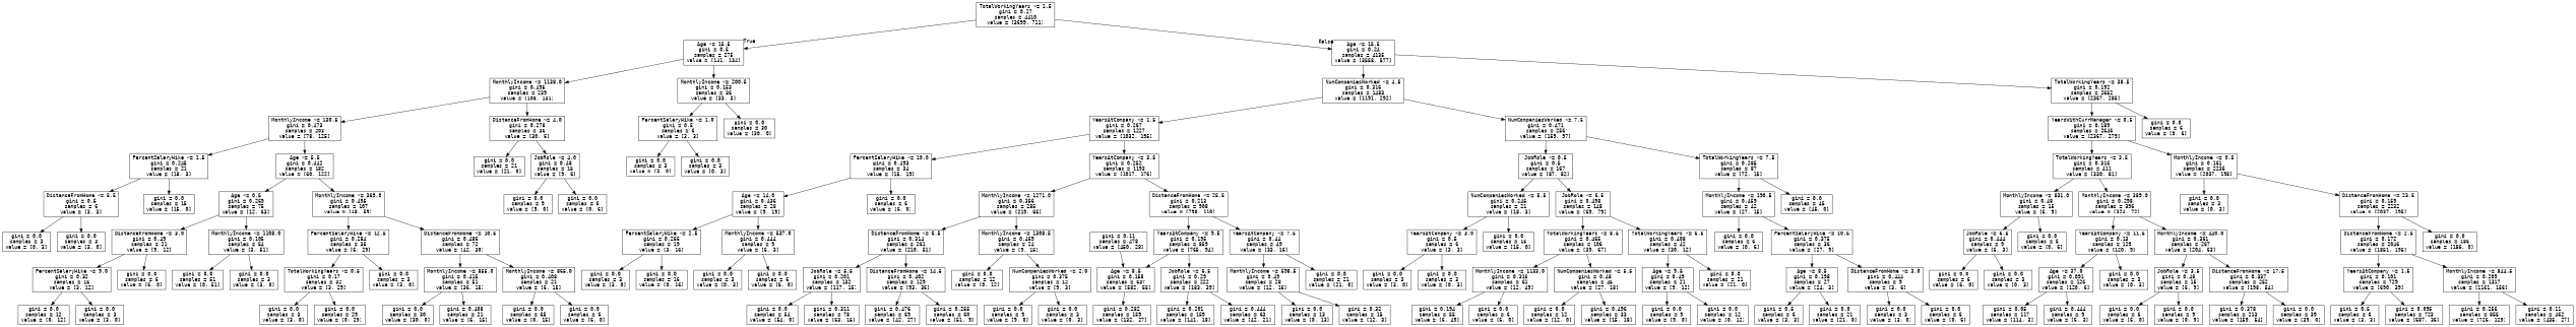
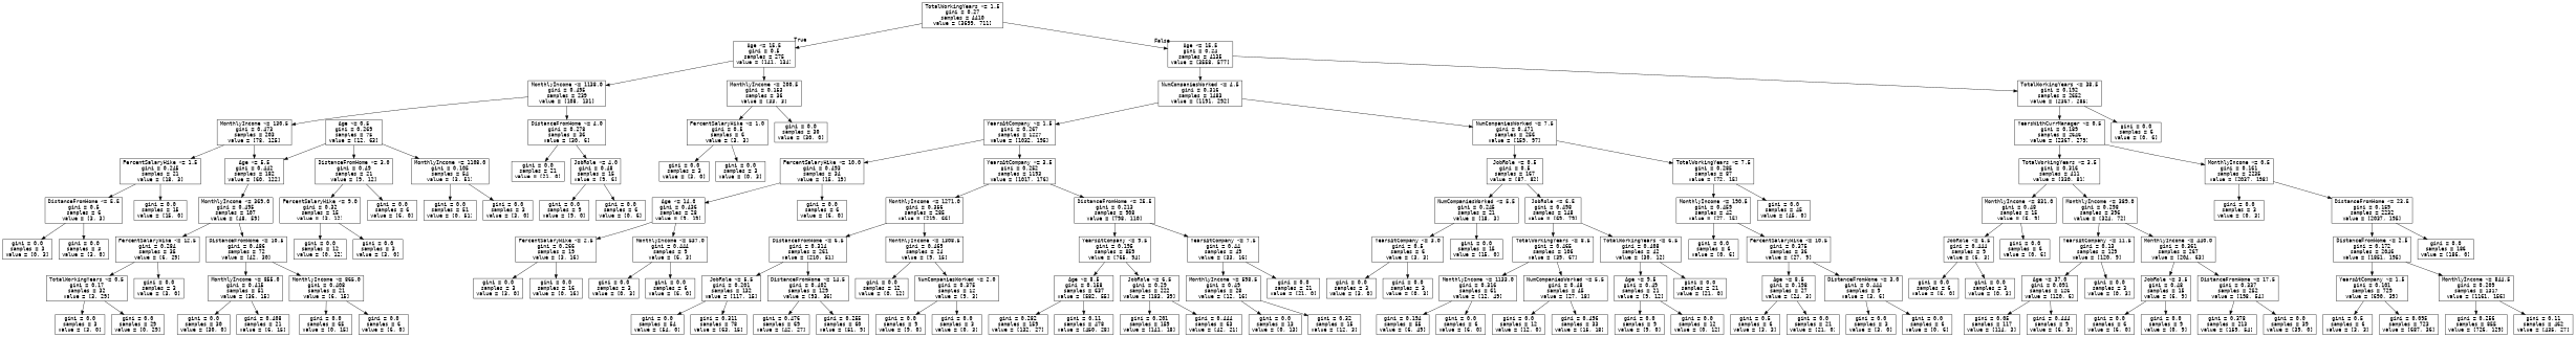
  digraph {
    fontname="DejaVu Sans Mono"
    node [fontname="DejaVu Sans Mono" shape=box]
    edge [fontname="DejaVu Sans Mono"]
    n1 [label="TotalWorkingYears <= 1.5\ngini = 0.27\nsamples = 4410\nvalue = [3699, 711]"]
    n2 [label="Age <= 15.5\ngini = 0.5\nsamples = 275\nvalue = [141, 134]"]
    n3 [label="Age <= 15.5\ngini = 0.24\nsamples = 4135\nvalue = [3558, 577]"]
    n4 [label="MonthlyIncome <= 1138.0\ngini = 0.495\nsamples = 239\nvalue = [108, 131]"]
    n5 [label="MonthlyIncome <= 200.5\ngini = 0.153\nsamples = 36\nvalue = [33, 3]"]
    n6 [label="NumCompaniesWorked <= 4.5\ngini = 0.316\nsamples = 1483\nvalue = [1191, 292]"]
    n7 [label="TotalWorkingYears <= 38.5\ngini = 0.192\nsamples = 2652\nvalue = [2367, 285]"]
    n8 [label="MonthlyIncome <= 130.5\ngini = 0.473\nsamples = 203\nvalue = [78, 125]"]
    n9 [label="DistanceFromHome <= 4.0\ngini = 0.278\nsamples = 36\nvalue = [30, 6]"]
    n10 [label="PercentSalaryHike <= 1.0\ngini = 0.5\nsamples = 6\nvalue = [3, 3]"]
    n11 [label="gini = 0.0\nsamples = 30\nvalue = [30, 0]"]
    n12 [label="PercentSalaryHike <= 1.5\ngini = 0.245\nsamples = 21\nvalue = [18, 3]"]
    n13 [label="Age <= 5.5\ngini = 0.442\nsamples = 182\nvalue = [60, 122]"]
    n14 [label="gini = 0.0\nsamples = 21\nvalue = [21, 0]"]
    n15 [label="JobRole <= 4.0\ngini = 0.48\nsamples = 15\nvalue = [9, 6]"]
    n16 [label="DistanceFromHome <= 5.5\ngini = 0.5\nsamples = 6\nvalue = [3, 3]"]
    n17 [label="gini = 0.0\nsamples = 15\nvalue = [15, 0]"]
    n18 [label="Age <= 0.5\ngini = 0.269\nsamples = 75\nvalue = [12, 63]"]
    n19 [label="MonthlyIncome <= 369.0\ngini = 0.495\nsamples = 107\nvalue = [48, 59]"]
    n20 [label="gini = 0.0\nsamples = 3\nvalue = [0, 3]"]
    n21 [label="gini = 0.0\nsamples = 3\nvalue = [3, 0]"]
    n22 [label="DistanceFromHome <= 3.0\ngini = 0.49\nsamples = 21\nvalue = [9, 12]"]
    n23 [label="MonthlyIncome <= 1108.0\ngini = 0.105\nsamples = 54\nvalue = [3, 51]"]
    n24 [label="PercentSalaryHike <= 12.5\ngini = 0.284\nsamples = 35\nvalue = [6, 29]"]
    n25 [label="DistanceFromHome <= 10.5\ngini = 0.486\nsamples = 72\nvalue = [42, 30]"]
    n26 [label="PercentSalaryHike <= 9.0\ngini = 0.32\nsamples = 15\nvalue = [3, 12]"]
    n27 [label="gini = 0.0\nsamples = 6\nvalue = [6, 0]"]
    n28 [label="gini = 0.0\nsamples = 51\nvalue = [0, 51]"]
    n29 [label="gini = 0.0\nsamples = 3\nvalue = [3, 0]"]
    n30 [label="gini = 0.0\nsamples = 12\nvalue = [0, 12]"]
    n31 [label="gini = 0.0\nsamples = 3\nvalue = [3, 0]"]
    n32 [label="TotalWorkingYears <= 0.5\ngini = 0.17\nsamples = 32\nvalue = [3, 29]"]
    n33 [label="gini = 0.0\nsamples = 3\nvalue = [3, 0]"]
    n34 [label="MonthlyIncome <= 855.0\ngini = 0.415\nsamples = 51\nvalue = [36, 15]"]
    n35 [label="MonthlyIncome <= 865.0\ngini = 0.408\nsamples = 21\nvalue = [6, 15]"]
    n36 [label="gini = 0.0\nsamples = 3\nvalue = [3, 0]"]
    n37 [label="gini = 0.0\nsamples = 29\nvalue = [0, 29]"]
    n38 [label="gini = 0.0\nsamples = 30\nvalue = [30, 0]"]
    n39 [label="gini = 0.408\nsamples = 21\nvalue = [6, 15]"]
    n40 [label="gini = 0.0\nsamples = 65\nvalue = [0, 15]"]
    n41 [label="gini = 0.0\nsamples = 6\nvalue = [6, 0]"]
    n42 [label="gini = 0.0\nsamples = 9\nvalue = [9, 0]"]
    n43 [label="gini = 0.0\nsamples = 6\nvalue = [0, 6]"]
    n44 [label="gini = 0.0\nsamples = 3\nvalue = [3, 0]"]
    n45 [label="gini = 0.0\nsamples = 3\nvalue = [0, 3]"]
    n46 [label="YearsAtCompany <= 1.5\ngini = 0.267\nsamples = 1227\nvalue = [1032, 195]"]
    n47 [label="NumCompaniesWorked <= 7.5\ngini = 0.471\nsamples = 256\nvalue = [159, 97]"]
    n48 [label="YearsWithCurrManager <= 0.5\ngini = 0.189\nsamples = 2646\nvalue = [2367, 279]"]
    n49 [label="gini = 0.0\nsamples = 6\nvalue = [0, 6]"]
    n50 [label="PercentSalaryHike <= 10.0\ngini = 0.493\nsamples = 34\nvalue = [15, 19]"]
    n51 [label="YearsAtCompany <= 3.5\ngini = 0.252\nsamples = 1193\nvalue = [1017, 176]"]
    n52 [label="JobRole <= 0.5\ngini = 0.5\nsamples = 167\nvalue = [87, 82]"]
    n53 [label="TotalWorkingYears <= 7.5\ngini = 0.285\nsamples = 87\nvalue = [72, 15]"]
    n54 [label="Age <= 14.0\ngini = 0.436\nsamples = 28\nvalue = [9, 19]"]
    n55 [label="gini = 0.0\nsamples = 6\nvalue = [6, 0]"]
    n56 [label="MonthlyIncome <= 1271.0\ngini = 0.356\nsamples = 285\nvalue = [219, 66]"]
    n57 [label="DistanceFromHome <= 25.5\ngini = 0.213\nsamples = 908\nvalue = [798, 110]"]
    n58 [label="PercentSalaryHike <= 2.5\ngini = 0.266\nsamples = 19\nvalue = [3, 16]"]
    n59 [label="MonthlyIncome <= 537.0\ngini = 0.444\nsamples = 9\nvalue = [6, 3]"]
    n60 [label="gini = 0.0\nsamples = 3\nvalue = [3, 0]"]
    n61 [label="gini = 0.0\nsamples = 16\nvalue = [0, 16]"]
    n62 [label="gini = 0.0\nsamples = 3\nvalue = [0, 3]"]
    n63 [label="gini = 0.0\nsamples = 6\nvalue = [6, 0]"]
    n64 [label="DistanceFromHome <= 6.5\ngini = 0.314\nsamples = 261\nvalue = [210, 51]"]
    n65 [label="MonthlyIncome <= 1308.5\ngini = 0.469\nsamples = 24\nvalue = [9, 15]"]
    n66 [label="YearsAtCompany <= 9.5\ngini = 0.195\nsamples = 859\nvalue = [765, 94]"]
    n67 [label="YearsAtCompany <= 7.5\ngini = 0.44\nsamples = 49\nvalue = [33, 16]"]
    n68 [label="JobRole <= 5.5\ngini = 0.201\nsamples = 132\nvalue = [117, 15]"]
    n69 [label="DistanceFromHome <= 14.5\ngini = 0.402\nsamples = 129\nvalue = [93, 36]"]
    n70 [label="gini = 0.0\nsamples = 12\nvalue = [0, 12]"]
    n71 [label="NumCompaniesWorked <= 2.0\ngini = 0.375\nsamples = 12\nvalue = [9, 3]"]
    n72 [label="gini = 0.0\nsamples = 54\nvalue = [54, 0]"]
    n73 [label="gini = 0.311\nsamples = 78\nvalue = [63, 15]"]
    n74 [label="gini = 0.476\nsamples = 69\nvalue = [42, 27]"]
    n75 [label="gini = 0.255\nsamples = 60\nvalue = [51, 9]"]
    n76 [label="gini = 0.0\nsamples = 9\nvalue = [9, 0]"]
    n77 [label="gini = 0.0\nsamples = 3\nvalue = [0, 3]"]
    n78 [label="Age <= 8.5\ngini = 0.158\nsamples = 637\nvalue = [582, 55]"]
    n79 [label="JobRole <= 6.5\ngini = 0.29\nsamples = 222\nvalue = [183, 39]"]
    n80 [label="MonthlyIncome <= 598.5\ngini = 0.49\nsamples = 28\nvalue = [12, 16]"]
    n81 [label="gini = 0.0\nsamples = 21\nvalue = [21, 0]"]
    n82 [label="gini = 0.282\nsamples = 159\nvalue = [132, 27]"]
    n83 [label="gini = 0.11\nsamples = 478\nvalue = [450, 28]"]
    n84 [label="gini = 0.201\nsamples = 159\nvalue = [141, 18]"]
    n85 [label="gini = 0.444\nsamples = 63\nvalue = [42, 21]"]
    n86 [label="gini = 0.0\nsamples = 13\nvalue = [0, 13]"]
    n87 [label="gini = 0.32\nsamples = 15\nvalue = [12, 3]"]
    n88 [label="NumCompaniesWorked <= 5.5\ngini = 0.245\nsamples = 21\nvalue = [18, 3]"]
    n89 [label="JobRole <= 6.5\ngini = 0.498\nsamples = 148\nvalue = [69, 79]"]
    n90 [label="MonthlyIncome <= 190.5\ngini = 0.459\nsamples = 42\nvalue = [27, 15]"]
    n91 [label="gini = 0.0\nsamples = 45\nvalue = [45, 0]"]
    n92 [label="YearsAtCompany <= 3.0\ngini = 0.5\nsamples = 6\nvalue = [3, 3]"]
    n93 [label="gini = 0.0\nsamples = 15\nvalue = [15, 0]"]
    n94 [label="TotalWorkingYears <= 8.5\ngini = 0.465\nsamples = 106\nvalue = [39, 67]"]
    n95 [label="TotalWorkingYears <= 6.5\ngini = 0.408\nsamples = 42\nvalue = [30, 12]"]
    n96 [label="gini = 0.0\nsamples = 3\nvalue = [3, 0]"]
    n97 [label="gini = 0.0\nsamples = 3\nvalue = [0, 3]"]
    n98 [label="MonthlyIncome <= 1133.0\ngini = 0.316\nsamples = 61\nvalue = [12, 49]"]
    n99 [label="NumCompaniesWorked <= 5.5\ngini = 0.48\nsamples = 45\nvalue = [27, 18]"]
    n100 [label="Age <= 9.5\ngini = 0.49\nsamples = 21\nvalue = [9, 12]"]
    n101 [label="gini = 0.0\nsamples = 21\nvalue = [21, 0]"]
    n102 [label="gini = 0.194\nsamples = 55\nvalue = [6, 49]"]
    n103 [label="gini = 0.0\nsamples = 6\nvalue = [6, 0]"]
    n104 [label="gini = 0.0\nsamples = 12\nvalue = [12, 0]"]
    n105 [label="gini = 0.496\nsamples = 33\nvalue = [15, 18]"]
    n106 [label="gini = 0.0\nsamples = 9\nvalue = [9, 0]"]
    n107 [label="gini = 0.0\nsamples = 12\nvalue = [0, 12]"]
    n108 [label="gini = 0.0\nsamples = 6\nvalue = [0, 6]"]
    n109 [label="PercentSalaryHike <= 10.5\ngini = 0.375\nsamples = 36\nvalue = [27, 9]"]
    n110 [label="Age <= 8.5\ngini = 0.198\nsamples = 27\nvalue = [24, 3]"]
    n111 [label="DistanceFromHome <= 3.0\ngini = 0.444\nsamples = 9\nvalue = [3, 6]"]
    n112 [label="gini = 0.5\nsamples = 6\nvalue = [3, 3]"]
    n113 [label="gini = 0.0\nsamples = 21\nvalue = [21, 0]"]
    n114 [label="gini = 0.0\nsamples = 3\nvalue = [3, 0]"]
    n115 [label="gini = 0.0\nsamples = 6\nvalue = [0, 6]"]
    n116 [label="TotalWorkingYears <= 3.5\ngini = 0.316\nsamples = 411\nvalue = [330, 81]"]
    n117 [label="MonthlyIncome <= 0.5\ngini = 0.161\nsamples = 2235\nvalue = [2037, 198]"]
    n118 [label="MonthlyIncome <= 831.0\ngini = 0.48\nsamples = 15\nvalue = [6, 9]"]
    n119 [label="MonthlyIncome <= 389.0\ngini = 0.298\nsamples = 396\nvalue = [324, 72]"]
    n120 [label="gini = 0.0\nsamples = 3\nvalue = [0, 3]"]
    n121 [label="DistanceFromHome <= 23.5\ngini = 0.159\nsamples = 2232\nvalue = [2037, 195]"]
    n122 [label="JobRole <= 6.5\ngini = 0.444\nsamples = 9\nvalue = [6, 3]"]
    n123 [label="gini = 0.0\nsamples = 6\nvalue = [0, 6]"]
    n124 [label="YearsAtCompany <= 11.5\ngini = 0.13\nsamples = 129\nvalue = [120, 9]"]
    n125 [label="MonthlyIncome <= 440.0\ngini = 0.361\nsamples = 267\nvalue = [204, 63]"]
    n126 [label="gini = 0.0\nsamples = 6\nvalue = [6, 0]"]
    n127 [label="gini = 0.0\nsamples = 3\nvalue = [0, 3]"]
    n128 [label="Age <= 37.0\ngini = 0.091\nsamples = 126\nvalue = [120, 6]"]
    n129 [label="gini = 0.0\nsamples = 3\nvalue = [0, 3]"]
    n130 [label="JobRole <= 3.5\ngini = 0.48\nsamples = 15\nvalue = [6, 9]"]
    n131 [label="DistanceFromHome <= 17.5\ngini = 0.337\nsamples = 252\nvalue = [198, 54]"]
    n132 [label="gini = 0.05\nsamples = 117\nvalue = [114, 3]"]
    n133 [label="gini = 0.444\nsamples = 9\nvalue = [6, 3]"]
    n134 [label="gini = 0.0\nsamples = 6\nvalue = [6, 0]"]
    n135 [label="gini = 0.0\nsamples = 9\nvalue = [0, 9]"]
    n136 [label="gini = 0.378\nsamples = 213\nvalue = [159, 54]"]
    n137 [label="gini = 0.0\nsamples = 39\nvalue = [39, 0]"]
    n138 [label="DistanceFromHome <= 2.5\ngini = 0.172\nsamples = 2046\nvalue = [1851, 195]"]
    n139 [label="gini = 0.0\nsamples = 186\nvalue = [186, 0]"]
    n140 [label="YearsAtCompany <= 1.5\ngini = 0.101\nsamples = 729\nvalue = [690, 39]"]
    n141 [label="MonthlyIncome <= 844.5\ngini = 0.209\nsamples = 1317\nvalue = [1161, 156]"]
    n142 [label="gini = 0.5\nsamples = 6\nvalue = [3, 3]"]
    n143 [label="gini = 0.095\nsamples = 723\nvalue = [687, 36]"]
    n144 [label="gini = 0.256\nsamples = 855\nvalue = [726, 129]"]
    n145 [label="gini = 0.11\nsamples = 462\nvalue = [435, 27]"]
    n1 -> n2 [headlabel=True labelangle=45 labeldistance=2.5]
    n1 -> n3 [headlabel=False labelangle=-45 labeldistance=2.5]
    n2 -> n4
    n2 -> n5
    n3 -> n6
    n3 -> n7
    n4 -> n8
    n4 -> n9
    n5 -> n10
    n5 -> n11
    n6 -> n46
    n6 -> n47
    n7 -> n48
    n7 -> n49
    n8 -> n12
    n8 -> n13
    n9 -> n14
    n9 -> n15
    n10 -> n44
    n10 -> n45
    n12 -> n16
    n12 -> n17
-   n13 -> n18
+   n18 -> n13
    n13 -> n19
    n15 -> n42
    n15 -> n43
    n16 -> n20
    n16 -> n21
    n18 -> n22
    n18 -> n23
    n19 -> n24
    n19 -> n25
    n22 -> n26
    n22 -> n27
    n23 -> n28
    n23 -> n29
    n24 -> n32
    n24 -> n33
    n25 -> n34
    n25 -> n35
    n26 -> n30
    n26 -> n31
    n32 -> n36
    n32 -> n37
    n34 -> n38
    n34 -> n39
    n35 -> n40
    n35 -> n41
    n46 -> n50
    n46 -> n51
    n47 -> n52
    n47 -> n53
    n48 -> n116
    n48 -> n117
    n50 -> n54
    n50 -> n55
    n51 -> n56
    n51 -> n57
    n52 -> n88
    n52 -> n89
    n53 -> n90
    n53 -> n91
    n54 -> n58
    n54 -> n59
    n56 -> n64
    n56 -> n65
    n57 -> n66
    n57 -> n67
    n58 -> n60
    n58 -> n61
    n59 -> n62
    n59 -> n63
    n64 -> n68
    n64 -> n69
    n65 -> n70
    n65 -> n71
    n66 -> n78
    n66 -> n79
    n67 -> n80
    n67 -> n81
    n68 -> n72
    n68 -> n73
    n69 -> n74
    n69 -> n75
    n71 -> n76
    n71 -> n77
    n78 -> n82
-   n83 -> n78
+   n78 -> n83
    n79 -> n84
    n79 -> n85
    n80 -> n86
    n80 -> n87
    n88 -> n92
    n88 -> n93
    n89 -> n94
    n89 -> n95
    n90 -> n108
    n90 -> n109
    n92 -> n96
    n92 -> n97
    n94 -> n98
    n94 -> n99
    n95 -> n100
    n95 -> n101
    n98 -> n102
    n98 -> n103
    n99 -> n104
    n99 -> n105
    n100 -> n106
    n100 -> n107
    n109 -> n110
    n109 -> n111
    n110 -> n112
    n110 -> n113
    n111 -> n114
    n111 -> n115
    n116 -> n118
    n116 -> n119
    n117 -> n120
    n117 -> n121
    n118 -> n122
    n118 -> n123
    n119 -> n124
    n119 -> n125
    n121 -> n138
    n121 -> n139
    n122 -> n126
    n122 -> n127
    n124 -> n128
    n124 -> n129
    n125 -> n130
    n125 -> n131
    n128 -> n132
    n128 -> n133
    n130 -> n134
    n130 -> n135
    n131 -> n136
    n131 -> n137
    n138 -> n140
    n138 -> n141
    n140 -> n142
    n140 -> n143
    n141 -> n144
    n141 -> n145
  }
